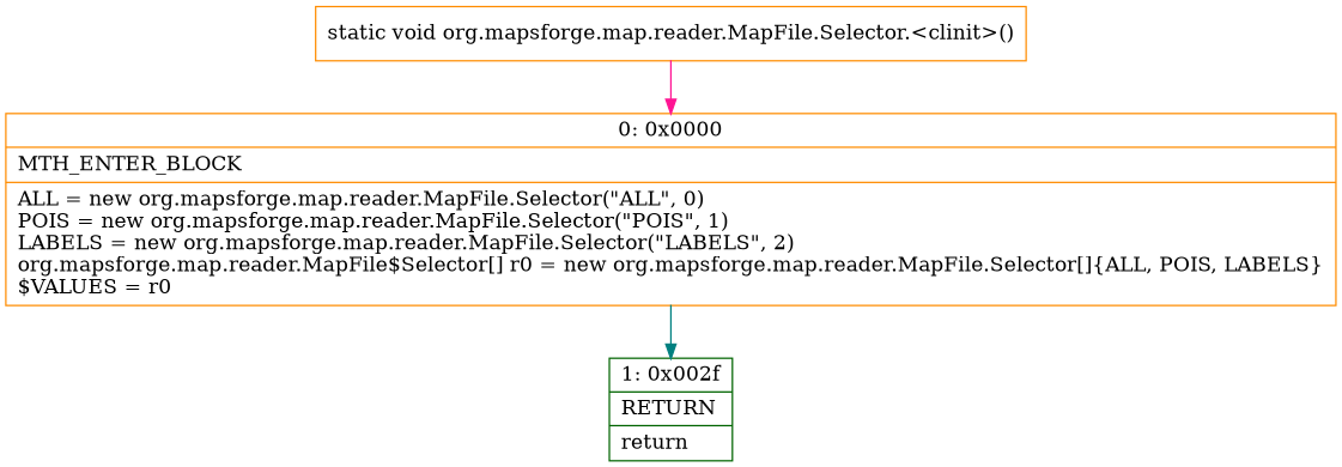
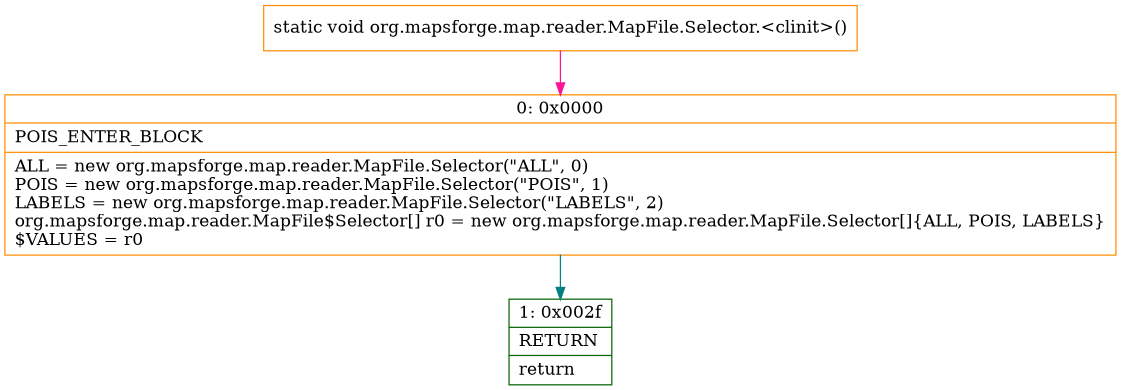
  digraph {
    node [shape=record color=darkorange]
-   n1 [label="{0\:\ 0x0000|MTH_ENTER_BLOCK\l|ALL = new org.mapsforge.map.reader.MapFile.Selector(\"ALL\", 0)\lPOIS = new org.mapsforge.map.reader.MapFile.Selector(\"POIS\", 1)\lLABELS = new org.mapsforge.map.reader.MapFile.Selector(\"LABELS\", 2)\lorg.mapsforge.map.reader.MapFile$Selector[] r0 = new org.mapsforge.map.reader.MapFile.Selector[]\{ALL, POIS, LABELS\}\l$VALUES = r0\l}"]
+   n1 [label="{0\:\ 0x0000|POIS_ENTER_BLOCK\l|ALL = new org.mapsforge.map.reader.MapFile.Selector(\"ALL\", 0)\lPOIS = new org.mapsforge.map.reader.MapFile.Selector(\"POIS\", 1)\lLABELS = new org.mapsforge.map.reader.MapFile.Selector(\"LABELS\", 2)\lorg.mapsforge.map.reader.MapFile$Selector[] r0 = new org.mapsforge.map.reader.MapFile.Selector[]\{ALL, POIS, LABELS\}\l$VALUES = r0\l}"]
    n2 [label="{1\:\ 0x002f|RETURN\l|return\l}" color=darkgreen]
    n3 [label="{static void org.mapsforge.map.reader.MapFile.Selector.\<clinit\>() }"]
    n1 -> n2 [color=teal]
    n3 -> n1 [color=deeppink]
  }
